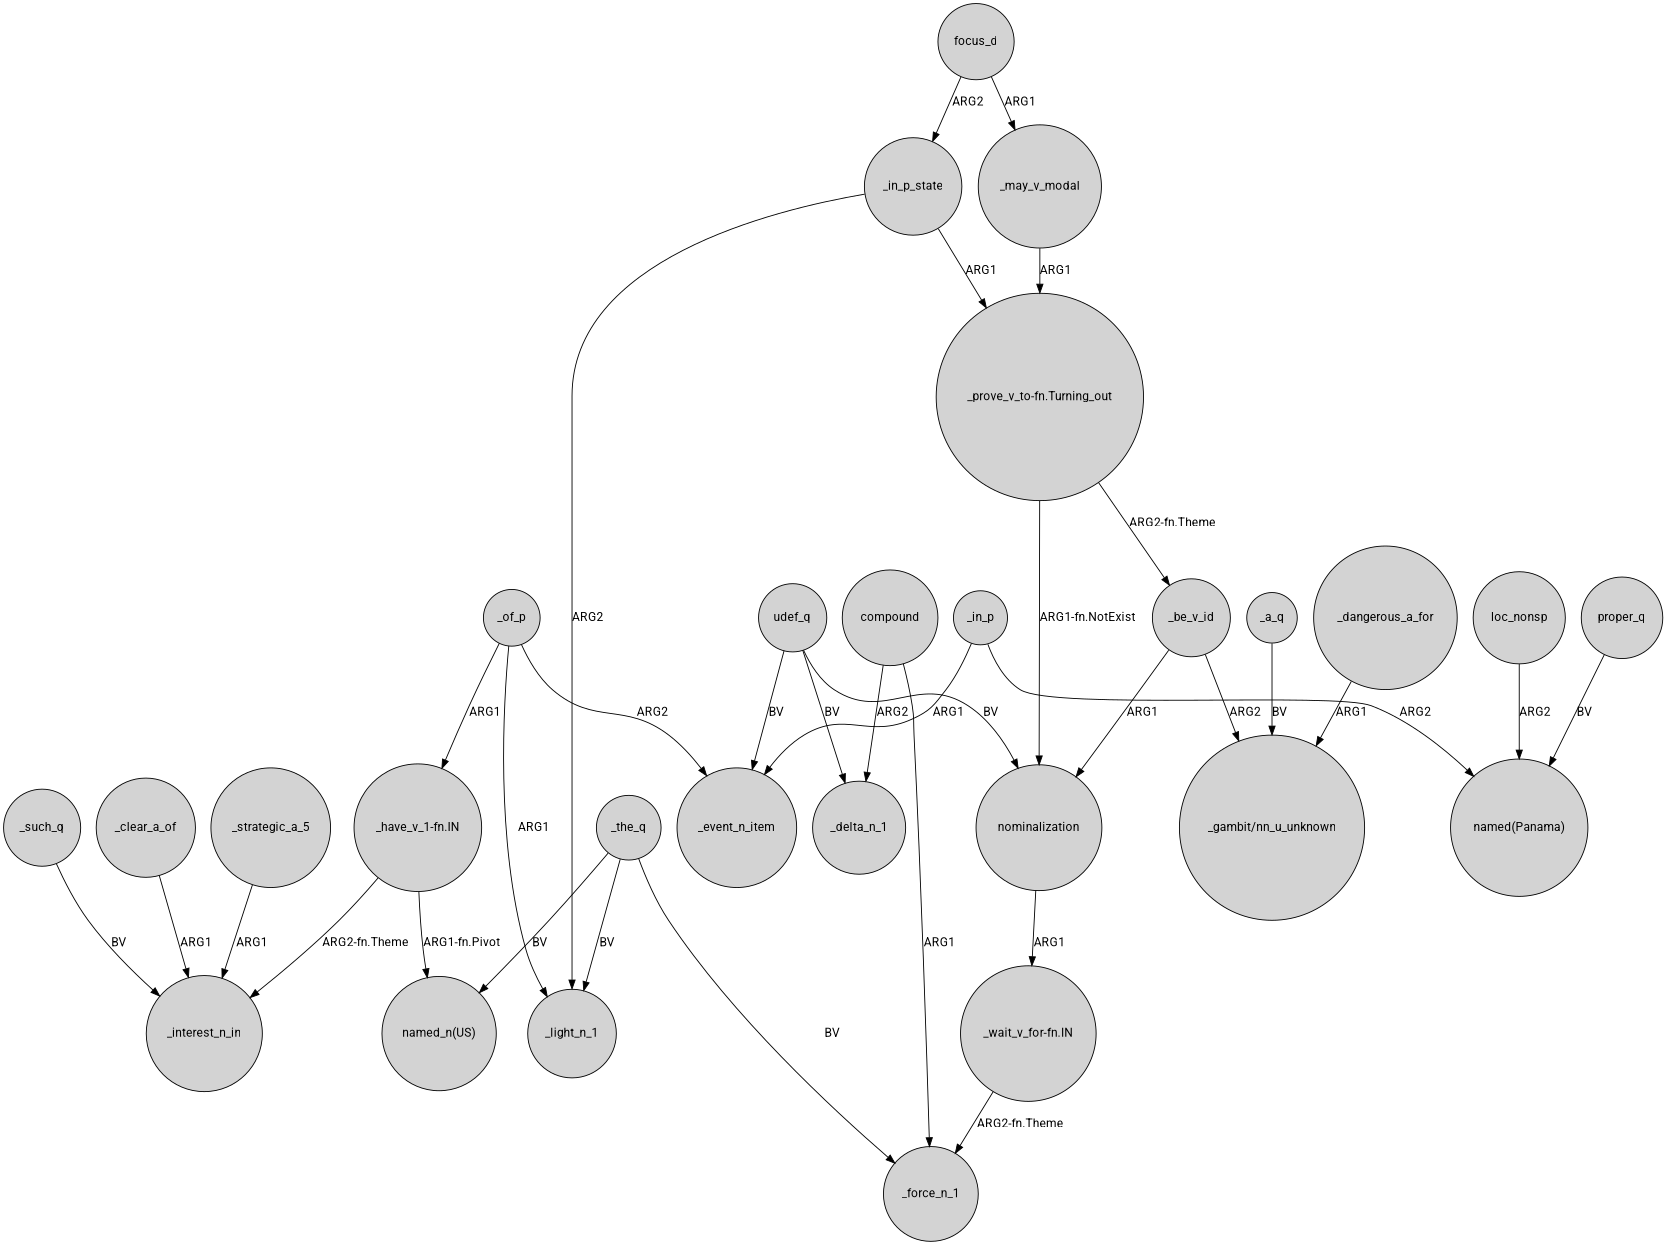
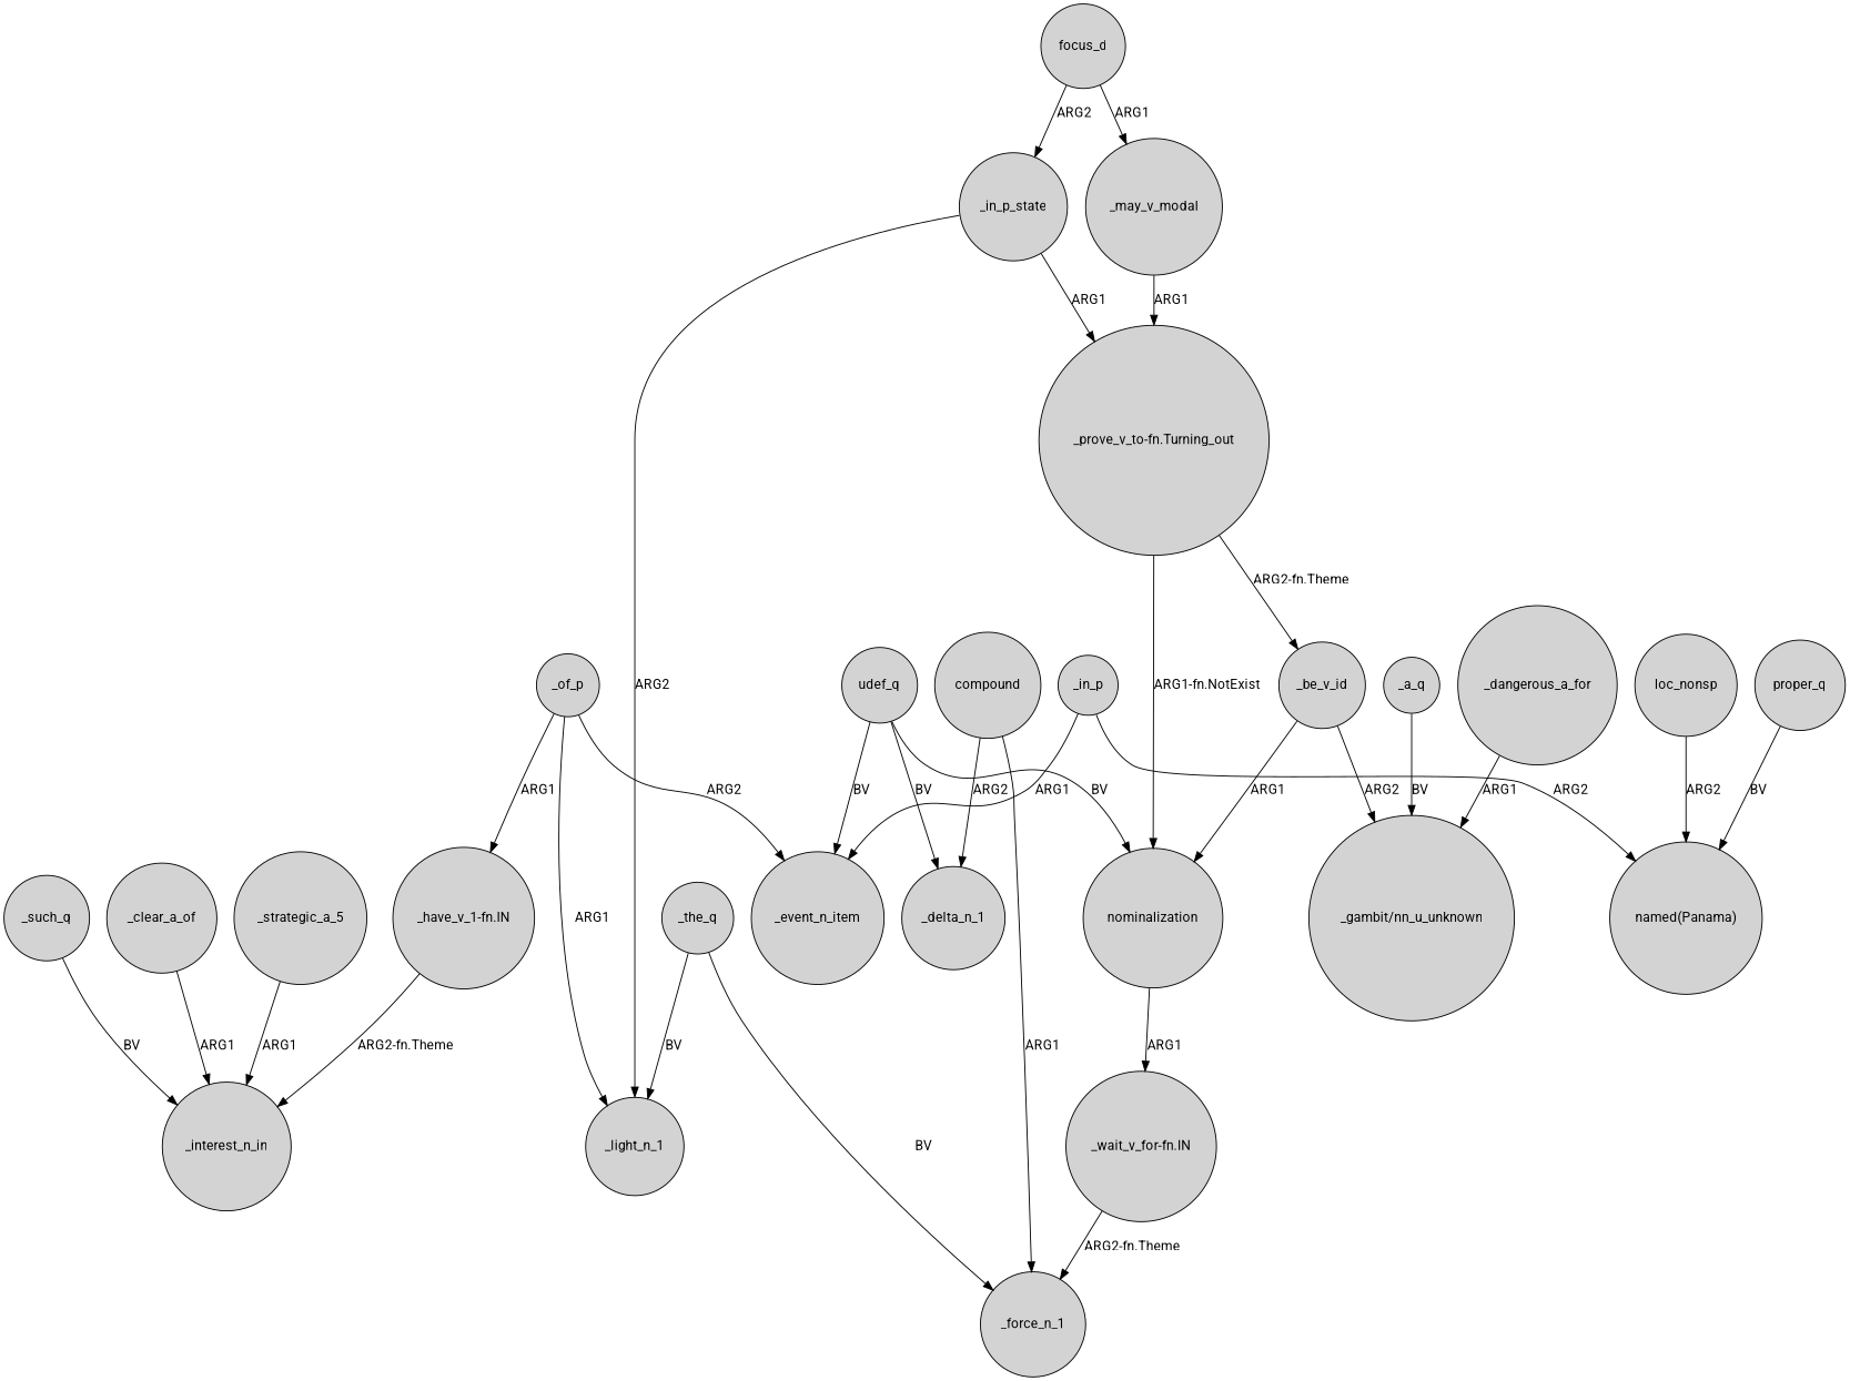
  digraph {
    fontname=Roboto
    node [fontname=Roboto shape=circle style=filled]
    edge [fontname=Roboto]
    _in_p
    _event_n_item
    "named(Panama)"
    "_prove_v_to-fn.Turning_out"
    nominalization
    _be_v_id
    "_wait_v_for-fn.IN"
    "_gambit/nn_u_unknown"
    _force_n_1
    loc_nonsp
    "_have_v_1-fn.IN"
    _interest_n_in
-   "named_n(US)"
    compound
    _delta_n_1
    focus_d
    _in_p_state
    _may_v_modal
    _light_n_1
    _clear_a_of
    _the_q
    _of_p
    proper_q
    _a_q
    _dangerous_a_for
    udef_q
    n27 [label=_strategic_a_5]
    _such_q
    _in_p -> _event_n_item [label=ARG1]
    _in_p -> "named(Panama)" [label=ARG2]
    "_prove_v_to-fn.Turning_out" -> nominalization [label="ARG1-fn.NotExist"]
    "_prove_v_to-fn.Turning_out" -> _be_v_id [label="ARG2-fn.Theme"]
    nominalization -> "_wait_v_for-fn.IN" [label=ARG1]
    _be_v_id -> nominalization [label=ARG1]
    _be_v_id -> "_gambit/nn_u_unknown" [label=ARG2]
    "_wait_v_for-fn.IN" -> _force_n_1 [label="ARG2-fn.Theme"]
    loc_nonsp -> "named(Panama)" [label=ARG2]
    "_have_v_1-fn.IN" -> _interest_n_in [label="ARG2-fn.Theme"]
-   "_have_v_1-fn.IN" -> "named_n(US)" [label="ARG1-fn.Pivot"]
    compound -> _force_n_1 [label=ARG1]
    compound -> _delta_n_1 [label=ARG2]
    focus_d -> _in_p_state [label=ARG2]
    focus_d -> _may_v_modal [label=ARG1]
    _in_p_state -> "_prove_v_to-fn.Turning_out" [label=ARG1]
    _in_p_state -> _light_n_1 [label=ARG2]
    _may_v_modal -> "_prove_v_to-fn.Turning_out" [label=ARG1]
    _clear_a_of -> _interest_n_in [label=ARG1]
    _the_q -> _force_n_1 [label=BV]
-   _the_q -> "named_n(US)" [label=BV]
    _the_q -> _light_n_1 [label=BV]
    _of_p -> _event_n_item [label=ARG2]
    _of_p -> "_have_v_1-fn.IN" [label=ARG1]
    _of_p -> _light_n_1 [label=ARG1]
    proper_q -> "named(Panama)" [label=BV]
    _a_q -> "_gambit/nn_u_unknown" [label=BV]
    _dangerous_a_for -> "_gambit/nn_u_unknown" [label=ARG1]
    udef_q -> _event_n_item [label=BV]
    udef_q -> nominalization [label=BV]
    udef_q -> _delta_n_1 [label=BV]
    n27 -> _interest_n_in [label=ARG1]
    _such_q -> _interest_n_in [label=BV]
  }
